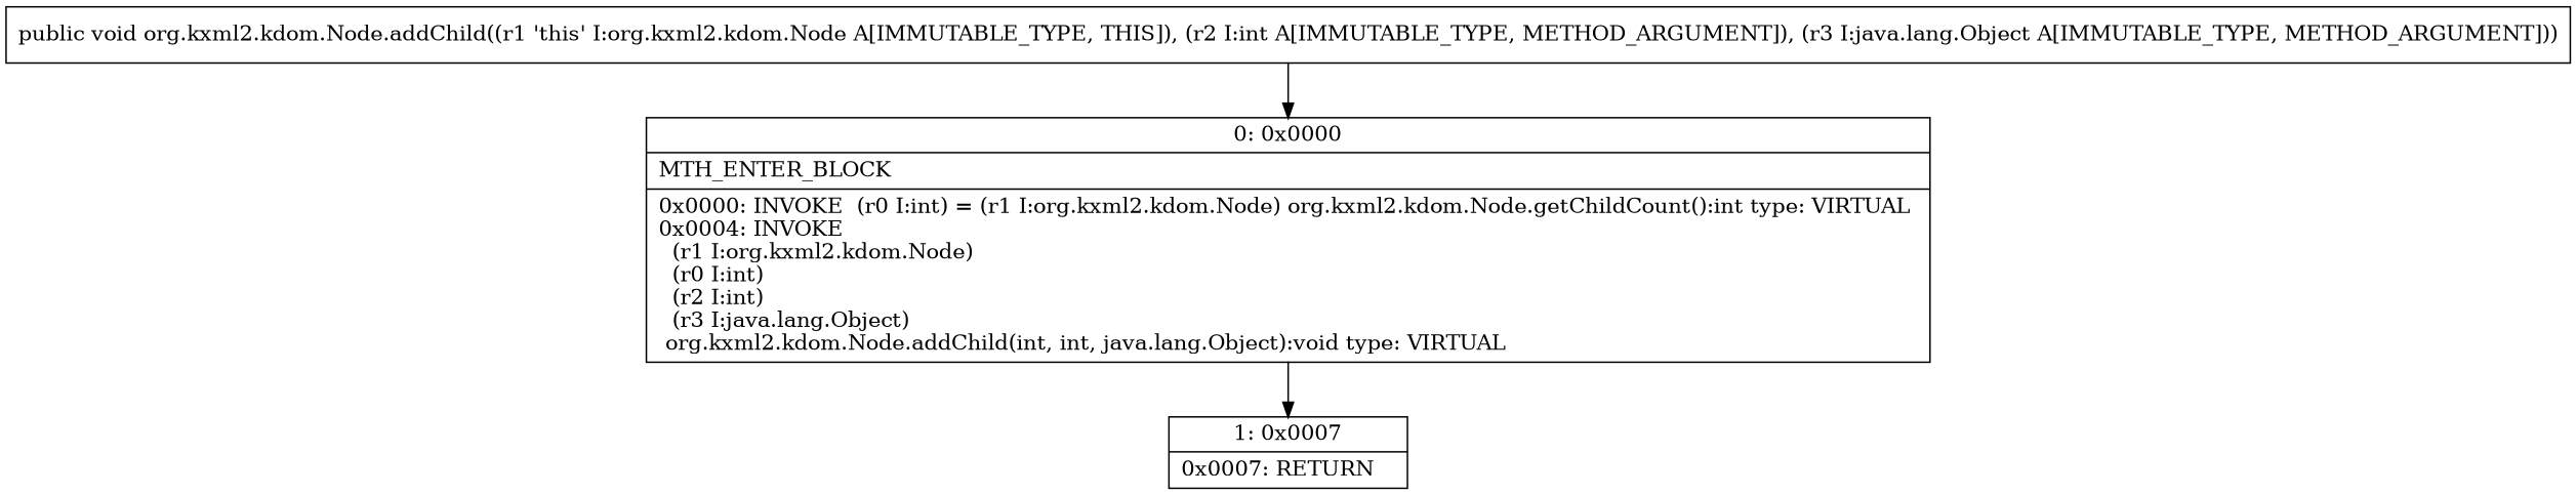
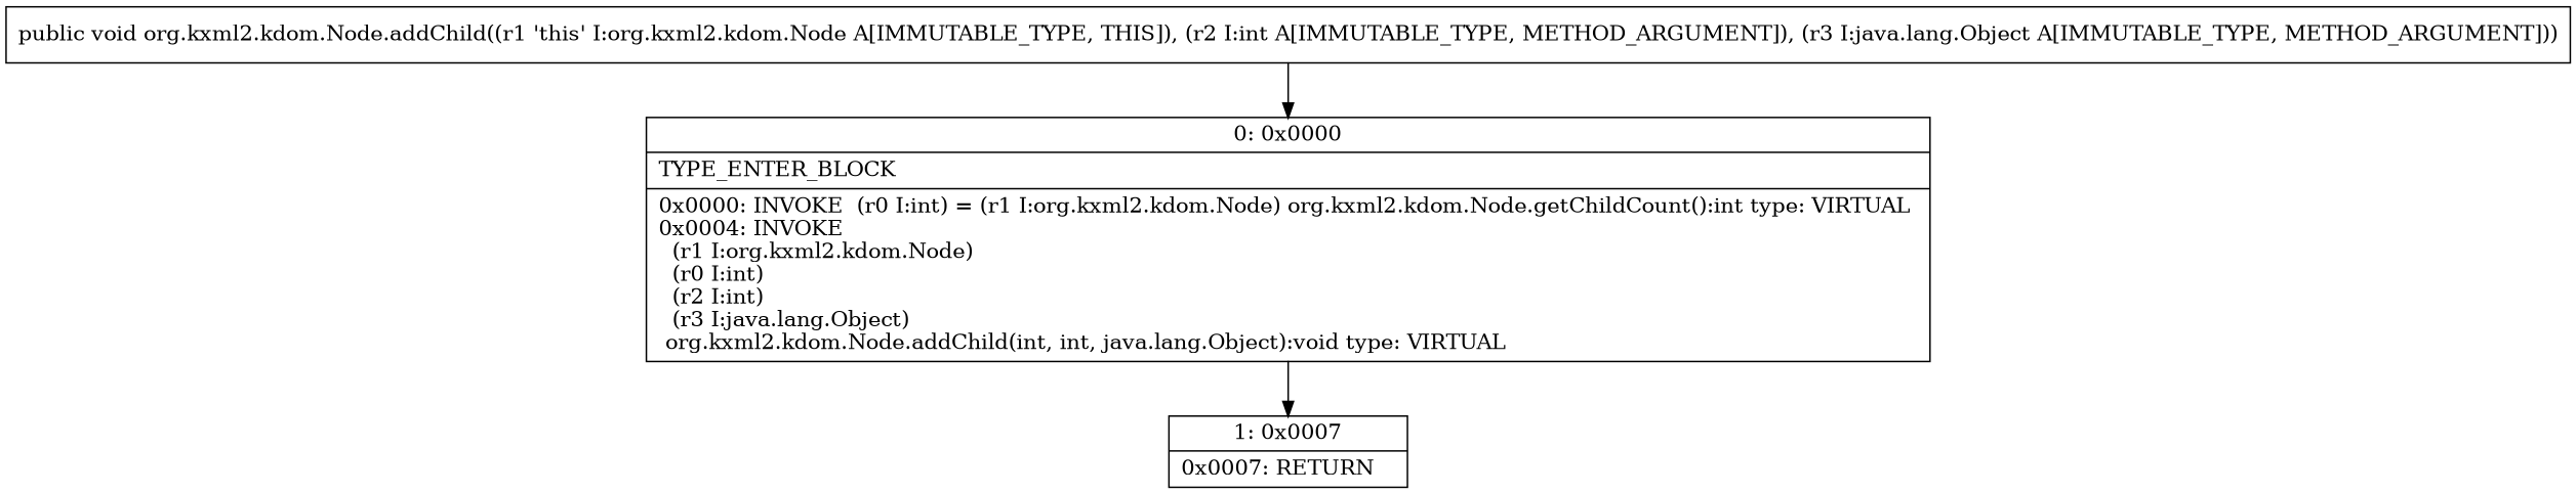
  digraph {
    node [shape=record]
-   n1 [label="{0\:\ 0x0000|MTH_ENTER_BLOCK\l|0x0000: INVOKE  (r0 I:int) = (r1 I:org.kxml2.kdom.Node) org.kxml2.kdom.Node.getChildCount():int type: VIRTUAL \l0x0004: INVOKE  \l  (r1 I:org.kxml2.kdom.Node)\l  (r0 I:int)\l  (r2 I:int)\l  (r3 I:java.lang.Object)\l org.kxml2.kdom.Node.addChild(int, int, java.lang.Object):void type: VIRTUAL \l}"]
+   n1 [label="{0\:\ 0x0000|TYPE_ENTER_BLOCK\l|0x0000: INVOKE  (r0 I:int) = (r1 I:org.kxml2.kdom.Node) org.kxml2.kdom.Node.getChildCount():int type: VIRTUAL \l0x0004: INVOKE  \l  (r1 I:org.kxml2.kdom.Node)\l  (r0 I:int)\l  (r2 I:int)\l  (r3 I:java.lang.Object)\l org.kxml2.kdom.Node.addChild(int, int, java.lang.Object):void type: VIRTUAL \l}"]
    n2 [label="{1\:\ 0x0007|0x0007: RETURN   \l}"]
    n3 [label="{public void org.kxml2.kdom.Node.addChild((r1 'this' I:org.kxml2.kdom.Node A[IMMUTABLE_TYPE, THIS]), (r2 I:int A[IMMUTABLE_TYPE, METHOD_ARGUMENT]), (r3 I:java.lang.Object A[IMMUTABLE_TYPE, METHOD_ARGUMENT])) }"]
    n1 -> n2
    n3 -> n1
  }
